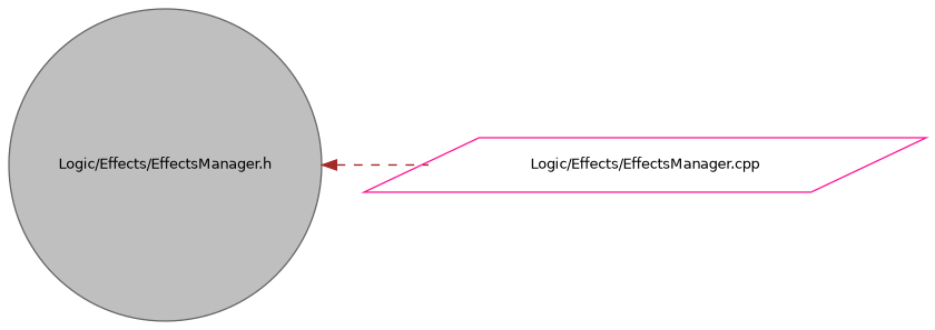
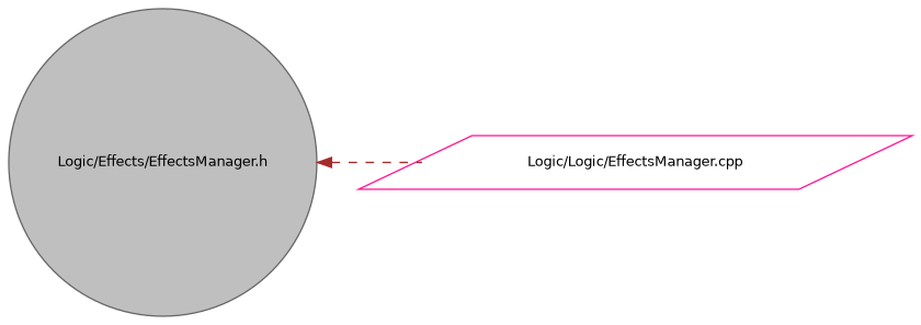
  digraph {
    rankdir=LR
    node [fontname=Helvetica fontsize=10 style=filled]
    n1 [color=gray40 fillcolor=grey75 fontcolor=black height=0.2 label="Logic/Effects/EffectsManager.h" shape=circle width=0.4]
-   n2 [color=deeppink fillcolor=white height=0.2 label="Logic/Effects/EffectsManager.cpp" shape=parallelogram width=0.4]
+   n2 [color=deeppink fillcolor=white height=0.2 label="Logic/Logic/EffectsManager.cpp" shape=parallelogram width=0.4]
    n1 -> n2 [color=brown dir=back fontname=Helvetica fontsize=10 labelfontname=Helvetica labelfontsize=10 style=dashed]
  }
